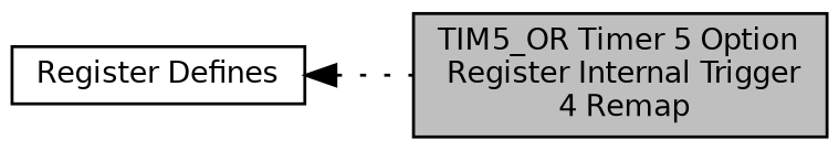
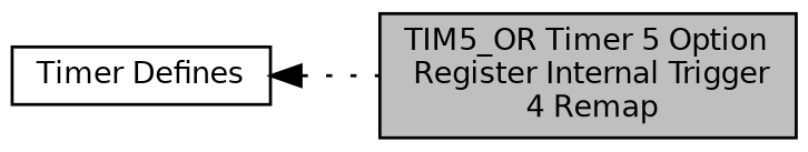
  digraph {
    rankdir=LR
    node [color=black fontname=Helvetica fontsize=10 shape=record style=filled]
    n1 [fillcolor=grey75 fontcolor=black height=0.2 label="TIM5_OR Timer 5 Option\l Register Internal Trigger\l 4 Remap" width=0.4]
-   n2 [fillcolor=white height=0.2 label="Register Defines" width=0.4]
+   n2 [fillcolor=white height=0.2 label="Timer Defines" width=0.4]
    n2 -> n1 [dir=back fontname=Helvetica fontsize=10 labelfontname=Helvetica labelfontsize=10 shape=plaintext style=dotted]
  }
